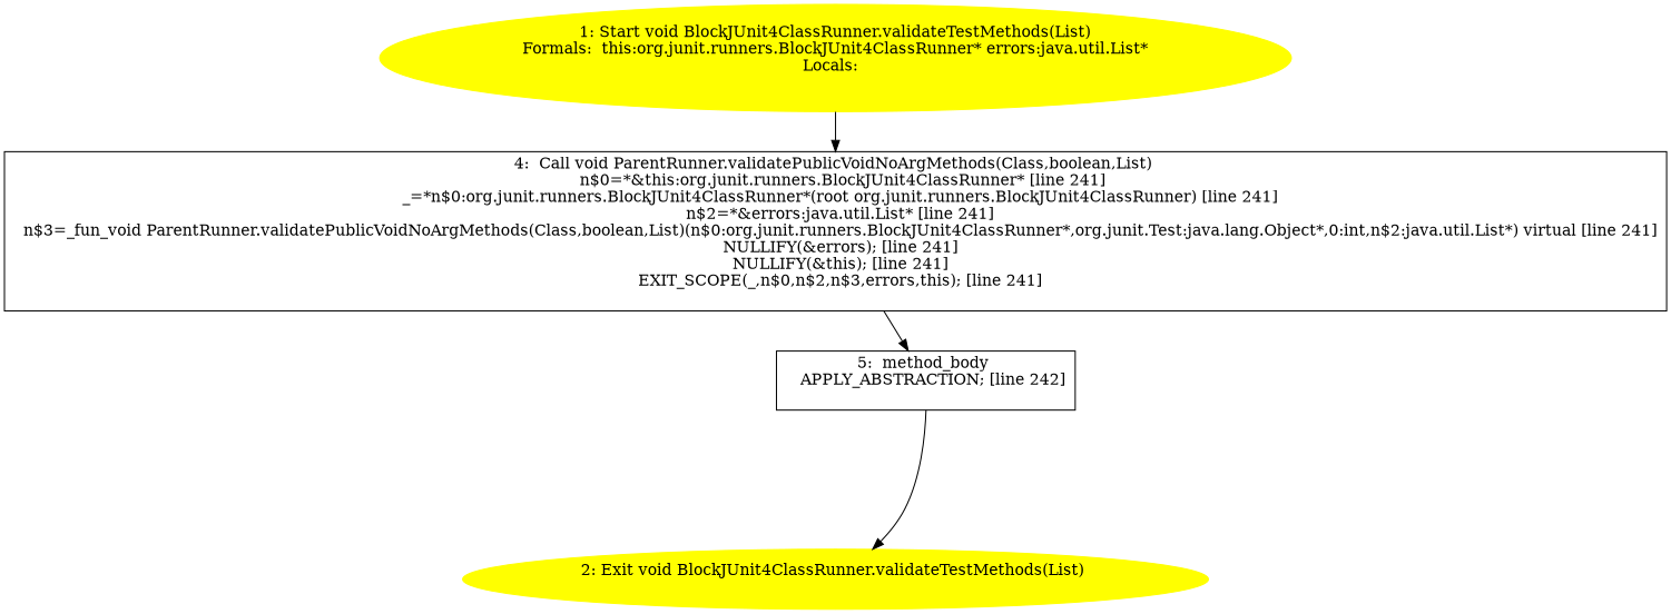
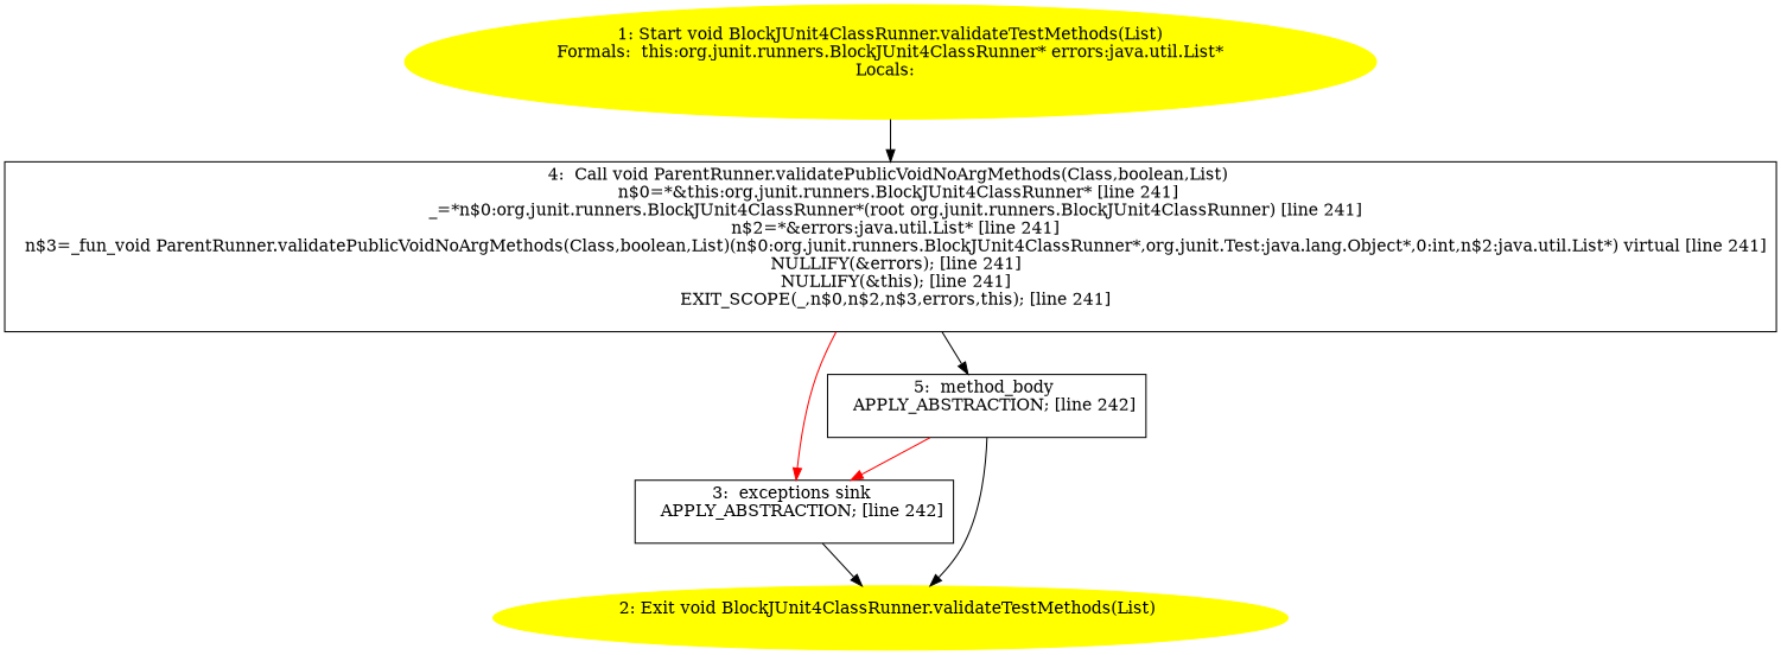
  digraph {
    node [shape=box]
    n1 [color=yellow label="1: Start void BlockJUnit4ClassRunner.validateTestMethods(List)\nFormals:  this:org.junit.runners.BlockJUnit4ClassRunner* errors:java.util.List*\nLocals:  \n  " style=filled shape=""]
    n2 [label="4:  Call void ParentRunner.validatePublicVoidNoArgMethods(Class,boolean,List) \n   n$0=*&this:org.junit.runners.BlockJUnit4ClassRunner* [line 241]\n  _=*n$0:org.junit.runners.BlockJUnit4ClassRunner*(root org.junit.runners.BlockJUnit4ClassRunner) [line 241]\n  n$2=*&errors:java.util.List* [line 241]\n  n$3=_fun_void ParentRunner.validatePublicVoidNoArgMethods(Class,boolean,List)(n$0:org.junit.runners.BlockJUnit4ClassRunner*,org.junit.Test:java.lang.Object*,0:int,n$2:java.util.List*) virtual [line 241]\n  NULLIFY(&errors); [line 241]\n  NULLIFY(&this); [line 241]\n  EXIT_SCOPE(_,n$0,n$2,n$3,errors,this); [line 241]\n "]
+   n3 [label="3:  exceptions sink \n   APPLY_ABSTRACTION; [line 242]\n "]
    n4 [label="5:  method_body \n   APPLY_ABSTRACTION; [line 242]\n "]
    n5 [color=yellow label="2: Exit void BlockJUnit4ClassRunner.validateTestMethods(List) \n  " style=filled shape=""]
    n1 -> n2
+   n2 -> n3 [color=red]
    n2 -> n4
+   n3 -> n5
+   n4 -> n3 [color=red]
    n4 -> n5
  }
